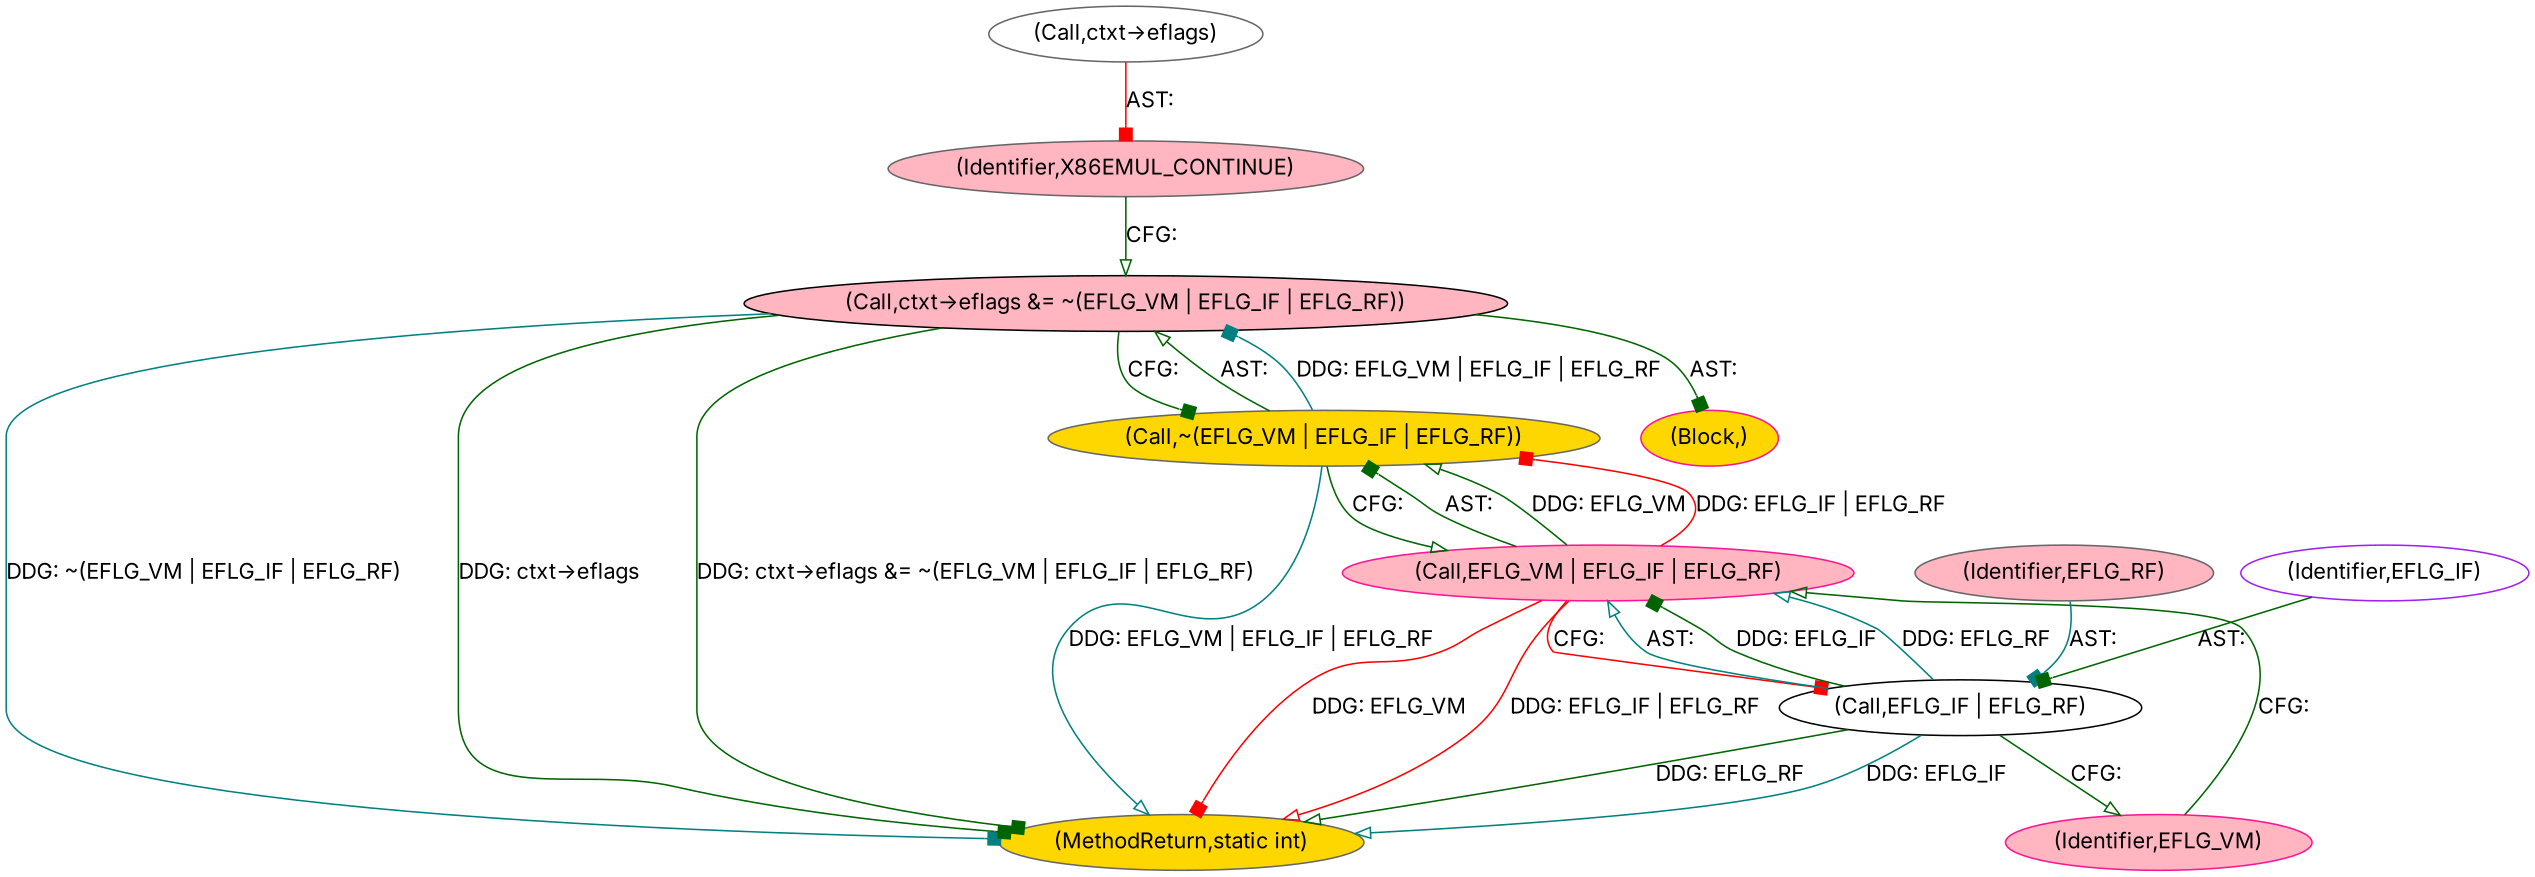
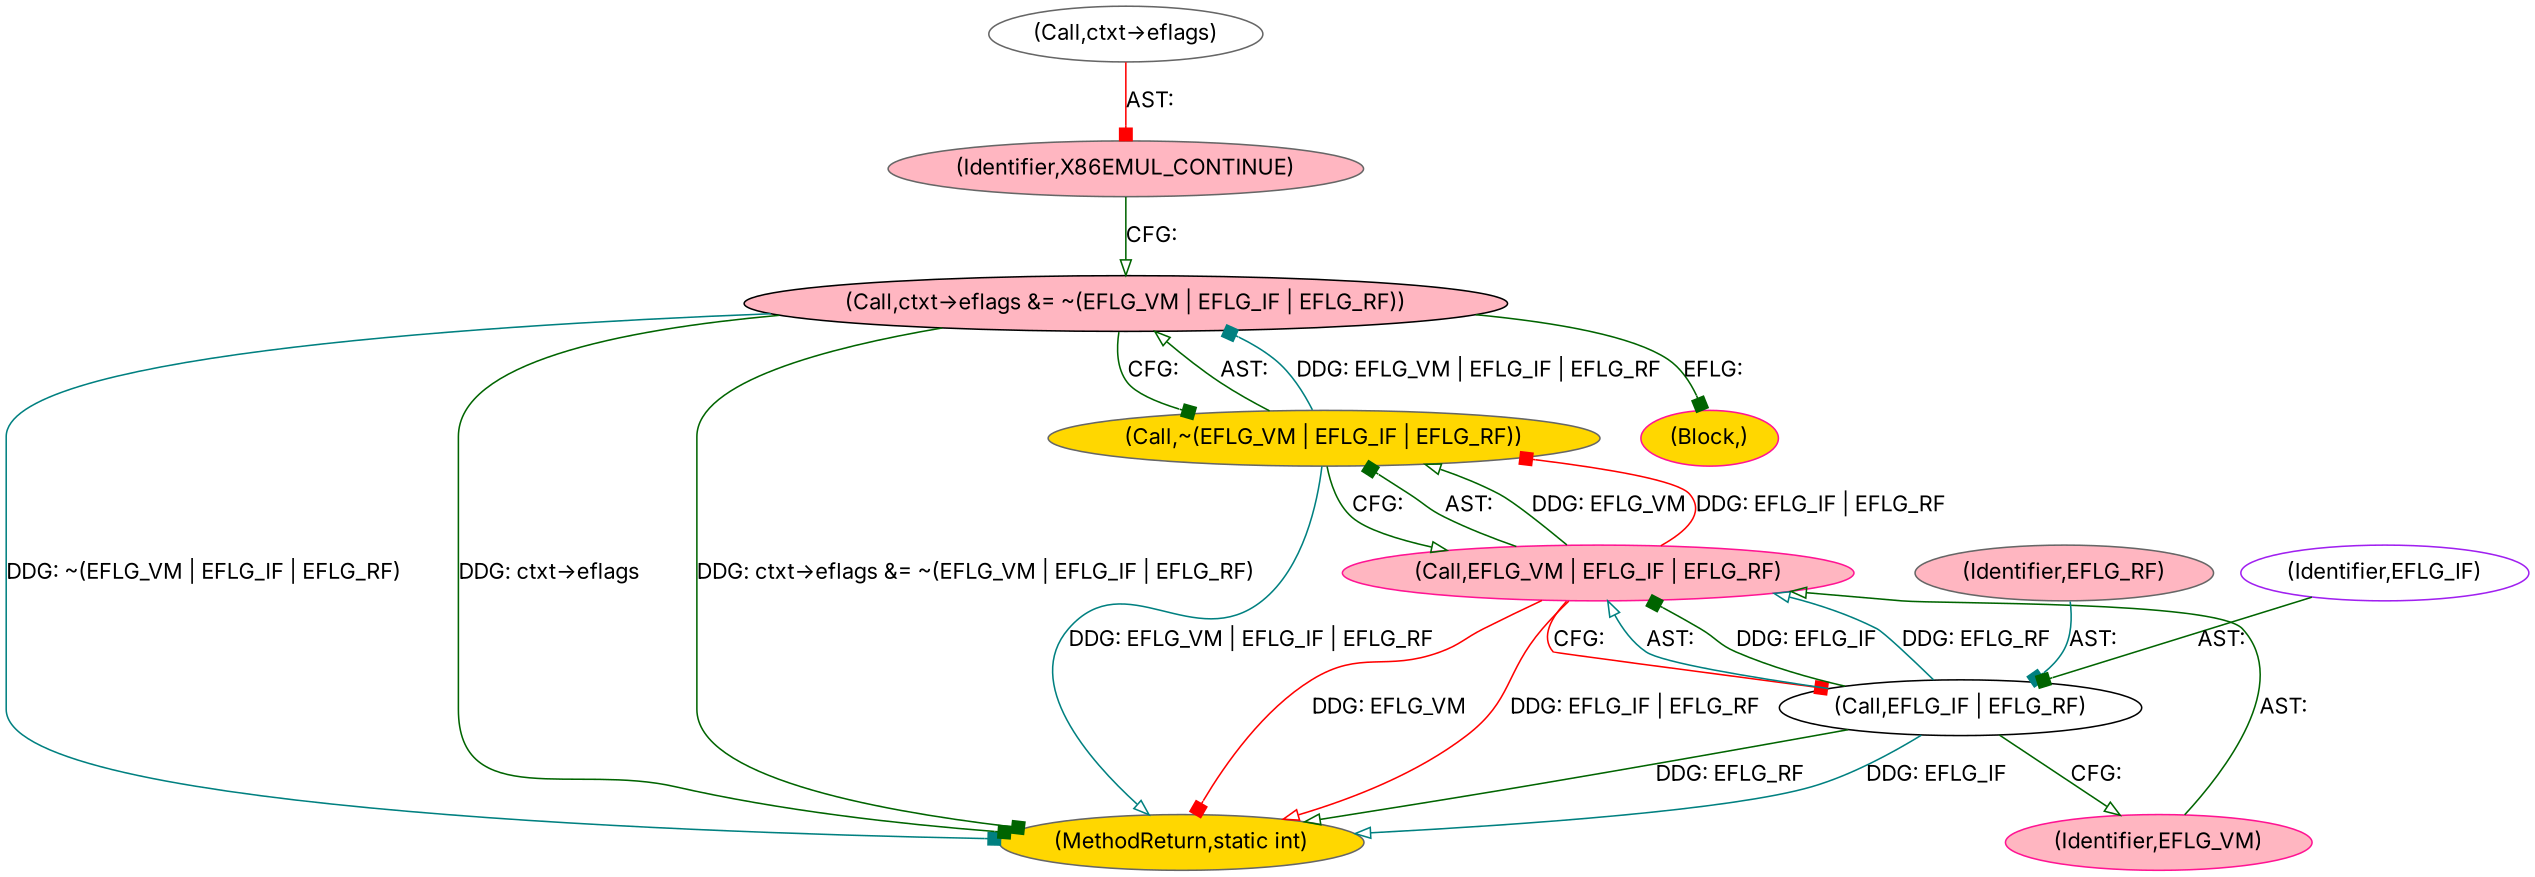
  digraph {
    fontname=Inter
    node [color=gray40 fillcolor=lightpink fontname=Inter style=filled]
    edge [arrowhead=box color=darkgreen fontname=Inter]
    n1 [color=black label="(Call,ctxt->eflags &= ~(EFLG_VM | EFLG_IF | EFLG_RF))"]
    n2 [fillcolor=gold label="(Call,~(EFLG_VM | EFLG_IF | EFLG_RF))"]
    n3 [fillcolor=gold label="(MethodReturn,static int)"]
    n4 [color=deeppink fillcolor=gold label="(Block,)"]
    n5 [color=deeppink label="(Call,EFLG_VM | EFLG_IF | EFLG_RF)"]
    n6 [color=black fillcolor=white label="(Call,EFLG_IF | EFLG_RF)"]
    n7 [color=deeppink label="(Identifier,EFLG_VM)"]
    n8 [label="(Identifier,EFLG_RF)"]
    n9 [fillcolor=white label="(Call,ctxt->eflags)"]
    n10 [label="(Identifier,X86EMUL_CONTINUE)"]
    n11 [color=purple fillcolor=white label="(Identifier,EFLG_IF)"]
    n1 -> n2 [label="CFG: "]
    n1 -> n3 [color=teal label="DDG: ~(EFLG_VM | EFLG_IF | EFLG_RF)"]
    n1 -> n3 [label="DDG: ctxt->eflags"]
    n1 -> n3 [label="DDG: ctxt->eflags &= ~(EFLG_VM | EFLG_IF | EFLG_RF)"]
-   n1 -> n4 [label="AST: "]
+   n1 -> n4 [label="EFLG: "]
    n2 -> n1 [arrowhead=onormal label="AST: "]
    n2 -> n1 [color=teal label="DDG: EFLG_VM | EFLG_IF | EFLG_RF"]
    n2 -> n3 [arrowhead=onormal color=teal label="DDG: EFLG_VM | EFLG_IF | EFLG_RF"]
    n2 -> n5 [arrowhead=onormal label="CFG: "]
    n5 -> n2 [label="AST: "]
    n5 -> n2 [arrowhead=onormal label="DDG: EFLG_VM"]
    n5 -> n2 [color=red label="DDG: EFLG_IF | EFLG_RF"]
    n5 -> n3 [color=red label="DDG: EFLG_VM"]
    n5 -> n3 [arrowhead=onormal color=red label="DDG: EFLG_IF | EFLG_RF"]
    n5 -> n6 [color=red label="CFG: "]
    n6 -> n3 [arrowhead=onormal label="DDG: EFLG_RF"]
    n6 -> n3 [arrowhead=onormal color=teal label="DDG: EFLG_IF"]
    n6 -> n5 [arrowhead=onormal color=teal label="AST: "]
    n6 -> n5 [label="DDG: EFLG_IF"]
    n6 -> n5 [arrowhead=onormal color=teal label="DDG: EFLG_RF"]
    n6 -> n7 [arrowhead=onormal label="CFG: "]
-   n7 -> n5 [arrowhead=onormal label="CFG: "]
+   n7 -> n5 [arrowhead=onormal label="AST: "]
    n8 -> n6 [color=teal label="AST: "]
    n9 -> n10 [color=red label="AST: "]
    n10 -> n1 [arrowhead=onormal label="CFG: "]
    n11 -> n6 [label="AST: "]
  }
